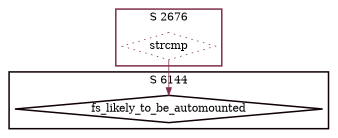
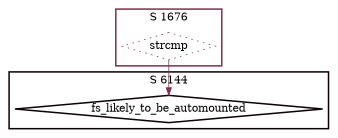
  digraph {
    node [shape=diamond]
    n1 [color="#100008" label=fs_likely_to_be_automounted style=bold]
    n2 [color="#803050" label=strcmp style=dotted]
    subgraph cluster_1 {
      color="#100008"
      label="S 6144"
      style=bold
      n1
    }
    subgraph cluster_2 {
      color="#803050"
-     label="S 2676"
+     label="S 1676"
      style=bold
      n2
    }
    n2 -> n1 [color="#803050"]
  }
